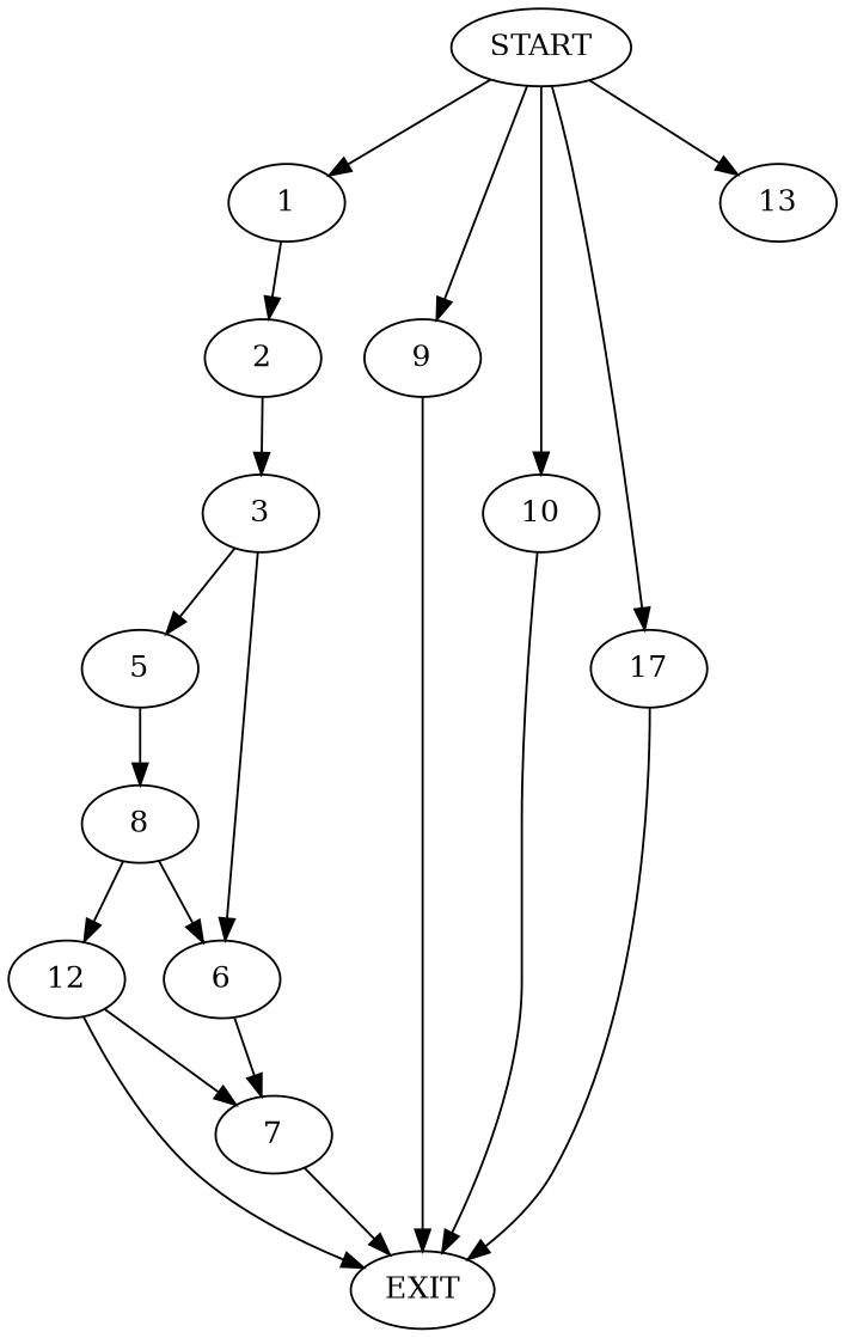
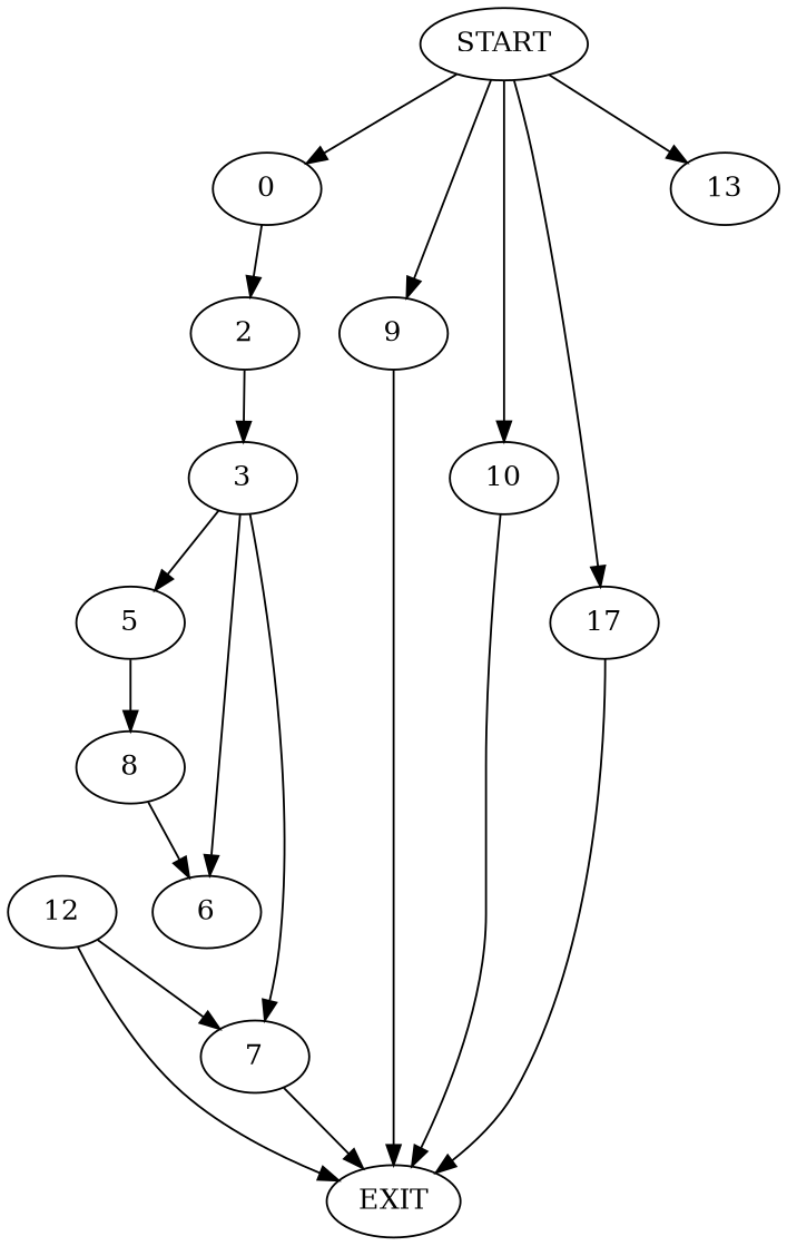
  digraph {
    n1 [label=START]
-   1
+   1 [label=0]
    9
    10
    n5 [label=17]
    13
    2
    n8 [label=EXIT]
    3
    5
    6
    8
    7
    12
    n1 -> 1
    n1 -> 9
    n1 -> 10
    n1 -> n5
    n1 -> 13
    1 -> 2
    9 -> n8
    10 -> n8
    n5 -> n8
    2 -> 3
    3 -> 5
    3 -> 6
    5 -> 8
-   6 -> 7
+   3 -> 7
    8 -> 6
-   8 -> 12
    7 -> n8
    12 -> n8
    12 -> 7
  }
